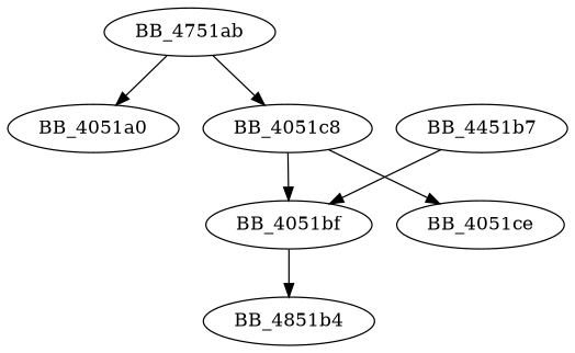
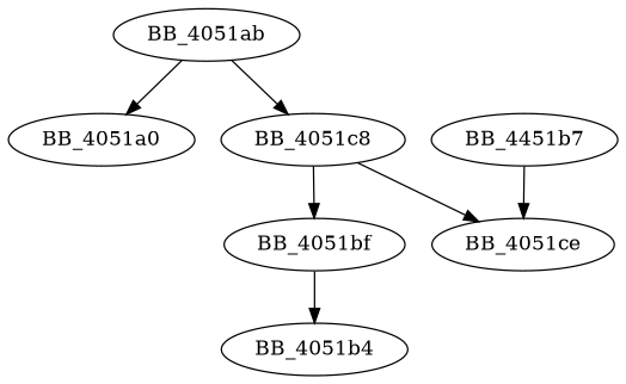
  digraph {
-   BB_4051ab [label=BB_4751ab]
+   BB_4051ab
    BB_4051a0
    BB_4051c8
    BB_4051bf
    BB_4051ce
-   BB_4051b4 [label=BB_4851b4]
+   BB_4051b4
    n7 [label=BB_4451b7]
    BB_4051ab -> BB_4051a0
    BB_4051ab -> BB_4051c8
    BB_4051c8 -> BB_4051bf
    BB_4051c8 -> BB_4051ce
    BB_4051bf -> BB_4051b4
-   n7 -> BB_4051bf
+   n7 -> BB_4051ce
  }
